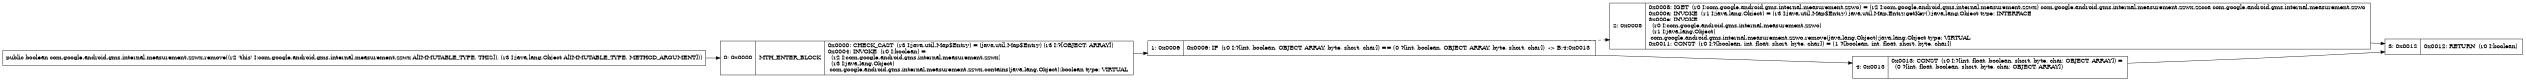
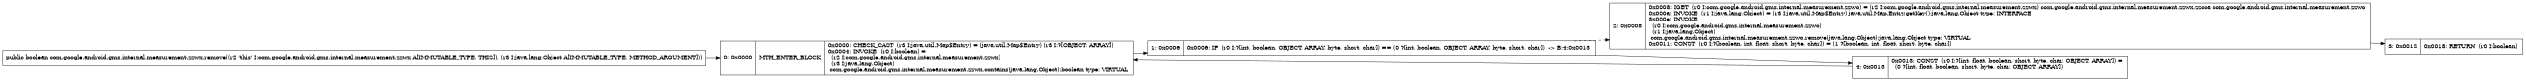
  digraph {
    rankdir=LR
    node [shape=record]
    n1 [label="{0\:\ 0x0000|MTH_ENTER_BLOCK\l|0x0000: CHECK_CAST  (r3 I:java.util.Map$Entry) = (java.util.Map$Entry) (r3 I:?[OBJECT, ARRAY]) \l0x0004: INVOKE  (r0 I:boolean) = \l  (r2 I:com.google.android.gms.internal.measurement.zzwx)\l  (r3 I:java.lang.Object)\l com.google.android.gms.internal.measurement.zzwx.contains(java.lang.Object):boolean type: VIRTUAL \l}"]
    n2 [label="{1\:\ 0x0006|0x0006: IF  (r0 I:?[int, boolean, OBJECT, ARRAY, byte, short, char]) == (0 ?[int, boolean, OBJECT, ARRAY, byte, short, char])  \-\> B:4:0x0013 \l}"]
    n3 [label="{2\:\ 0x0008|0x0008: IGET  (r0 I:com.google.android.gms.internal.measurement.zzwo) = (r2 I:com.google.android.gms.internal.measurement.zzwx) com.google.android.gms.internal.measurement.zzwx.zzcca com.google.android.gms.internal.measurement.zzwo \l0x000a: INVOKE  (r1 I:java.lang.Object) = (r3 I:java.util.Map$Entry) java.util.Map.Entry.getKey():java.lang.Object type: INTERFACE \l3x000e: INVOKE  \l  (r0 I:com.google.android.gms.internal.measurement.zzwo)\l  (r1 I:java.lang.Object)\l com.google.android.gms.internal.measurement.zzwo.remove(java.lang.Object):java.lang.Object type: VIRTUAL \l0x0011: CONST  (r0 I:?[boolean, int, float, short, byte, char]) = (1 ?[boolean, int, float, short, byte, char]) \l}"]
    n4 [label="{4\:\ 0x0013|0x0013: CONST  (r0 I:?[int, float, boolean, short, byte, char, OBJECT, ARRAY]) = \l  (0 ?[int, float, boolean, short, byte, char, OBJECT, ARRAY])\l \l}"]
-   n5 [label="{3\:\ 0x0012|0x0012: RETURN  (r0 I:boolean) \l}"]
+   n5 [label="{3\:\ 0x0012|0x0018: RETURN  (r0 I:boolean) \l}"]
    n6 [label="{public boolean com.google.android.gms.internal.measurement.zzwx.remove((r2 'this' I:com.google.android.gms.internal.measurement.zzwx A[IMMUTABLE_TYPE, THIS]), (r3 I:java.lang.Object A[IMMUTABLE_TYPE, METHOD_ARGUMENT])) }"]
    n1 -> n2
    n2 -> n3 [style=dashed]
    n2 -> n4
    n3 -> n5
-   n4 -> n5
+   n4 -> n1
    n6 -> n1
  }
